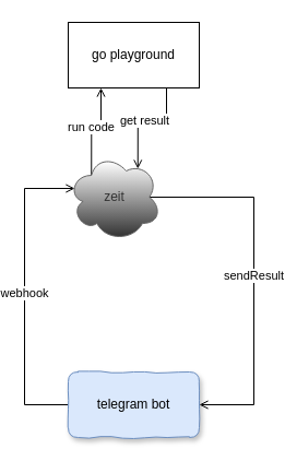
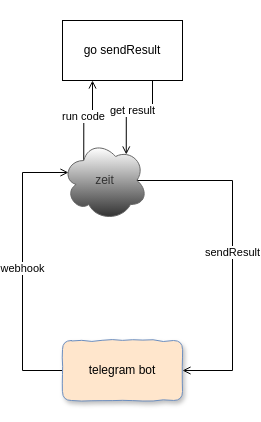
  <mxCell id="0" />
  <mxCell id="1" parent="0" />
  <mxCell id="2" value="sendResult" style="edgeStyle=orthogonalEdgeStyle;rounded=0;orthogonalLoop=1;jettySize=auto;html=1;exitX=0.875;exitY=0.5;exitDx=0;exitDy=0;exitPerimeter=0;entryX=1;entryY=0.5;entryDx=0;entryDy=0;endFill=0;endArrow=open;" edge="1" parent="1" source="4" target="6"><mxGeometry relative="1" as="geometry"><Array as="points"><mxPoint x="230" y="180" /><mxPoint x="230" y="370" /></Array></mxGeometry></mxCell>
  <mxCell id="3" value="run code" style="edgeStyle=orthogonalEdgeStyle;rounded=0;orthogonalLoop=1;jettySize=auto;html=1;exitX=0.25;exitY=0.25;exitDx=0;exitDy=0;exitPerimeter=0;endArrow=open;endFill=0;entryX=0.25;entryY=1;entryDx=0;entryDy=0;" edge="1" parent="1" source="4" target="8"><mxGeometry relative="1" as="geometry"><mxPoint x="90" y="90" as="targetPoint" /></mxGeometry></mxCell>
  <mxCell id="4" value="zeit" style="ellipse;shape=cloud;whiteSpace=wrap;html=1;fillColor=#333333;strokeColor=#666666;fontColor=#333333;gradientColor=#ffffff;gradientDirection=north;" vertex="1" parent="1"><mxGeometry x="60" y="140" width="85" height="80" as="geometry" /></mxCell>
  <mxCell id="5" value="webhook" style="edgeStyle=orthogonalEdgeStyle;rounded=0;orthogonalLoop=1;jettySize=auto;html=1;exitX=0;exitY=0.5;exitDx=0;exitDy=0;entryX=0.07;entryY=0.4;entryDx=0;entryDy=0;entryPerimeter=0;endArrow=open;endFill=0;" edge="1" parent="1" source="6" target="4"><mxGeometry relative="1" as="geometry"><Array as="points"><mxPoint x="20" y="370" /><mxPoint x="20" y="172" /></Array></mxGeometry></mxCell>
- <mxCell id="6" value="telegram bot" style="rounded=1;whiteSpace=wrap;html=1;fillColor=#dae8fc;strokeColor=#6c8ebf;comic=1;shadow=1;" vertex="1" parent="1"><mxGeometry x="60" y="340" width="120" height="60" as="geometry" /></mxCell>
+ <mxCell id="6" value="telegram bot" style="rounded=1;whiteSpace=wrap;html=1;fillColor=#ffe6cc;strokeColor=#6c8ebf;comic=1;shadow=1;" vertex="1" parent="1"><mxGeometry x="60" y="340" width="120" height="60" as="geometry" /></mxCell>
  <mxCell id="7" value="get result" style="edgeStyle=orthogonalEdgeStyle;rounded=0;orthogonalLoop=1;jettySize=auto;html=1;exitX=0.75;exitY=1;exitDx=0;exitDy=0;endArrow=open;endFill=0;entryX=0.75;entryY=0.175;entryDx=0;entryDy=0;entryPerimeter=0;" edge="1" parent="1" source="8" target="4"><mxGeometry relative="1" as="geometry"><mxPoint x="148" y="160" as="targetPoint" /></mxGeometry></mxCell>
- <mxCell id="8" value="go playground" style="rounded=0;whiteSpace=wrap;html=1;" vertex="1" parent="1"><mxGeometry x="60" y="20" width="120" height="60" as="geometry" /></mxCell>
+ <mxCell id="8" value="go sendResult" style="rounded=0;whiteSpace=wrap;html=1;" vertex="1" parent="1"><mxGeometry x="60" y="20" width="120" height="60" as="geometry" /></mxCell>
